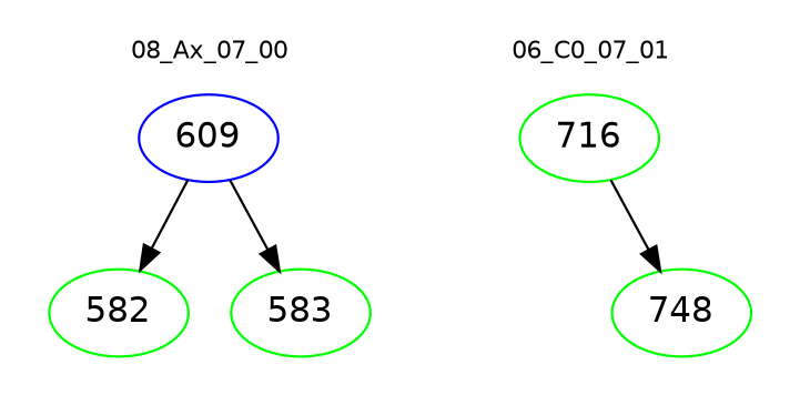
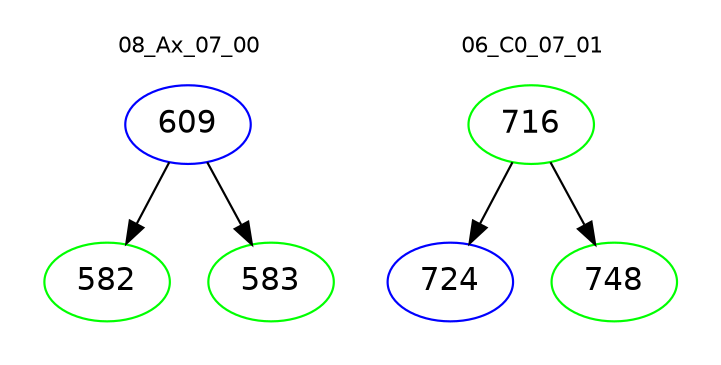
  digraph {
    fontname="DejaVu Sans"
    node [color=green fontname="DejaVu Sans"]
    edge [color=black fontname="DejaVu Sans"]
    n1 [color=blue label=609]
    n2 [label=582]
    n3 [label=583]
    n4 [label=716]
+   n5 [color=blue label=724]
    n6 [label=748]
    subgraph cluster_1 {
      color=white
      fontsize=10
      label="08_Ax_07_00"
      n1
      n2
      n3
    }
    subgraph cluster_2 {
      color=white
      fontsize=10
      label="06_C0_07_01"
      n4
+     n5
      n6
    }
    n1 -> n2
    n1 -> n3
+   n4 -> n5
    n4 -> n6
  }
